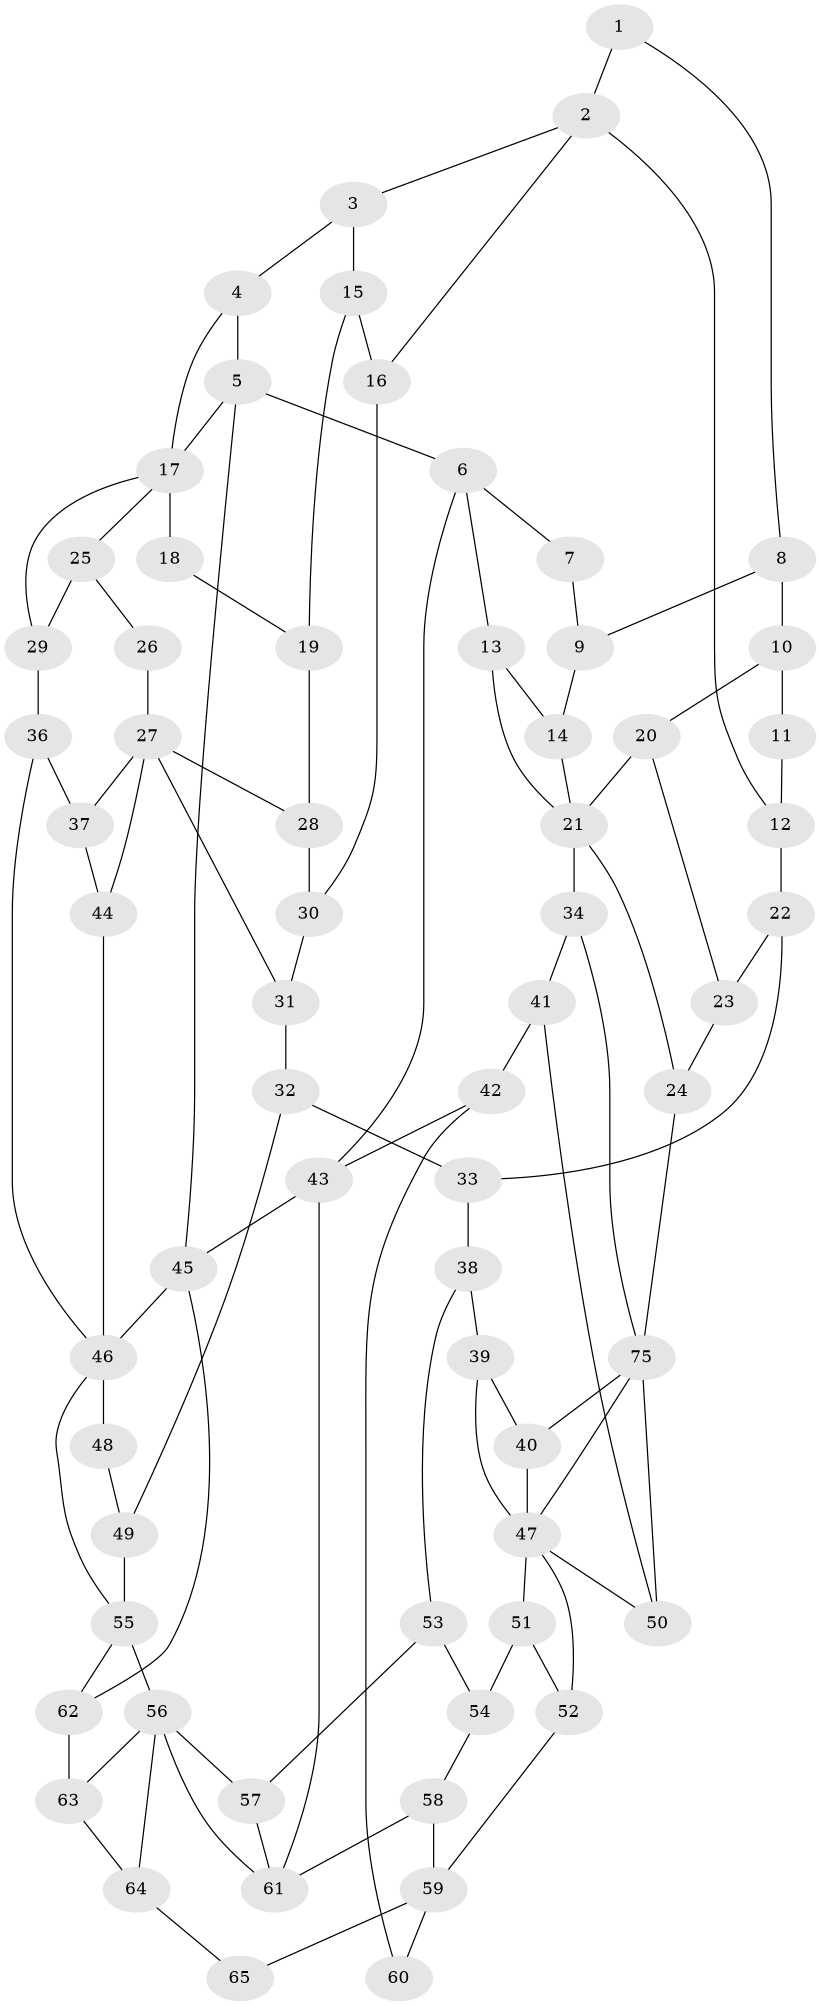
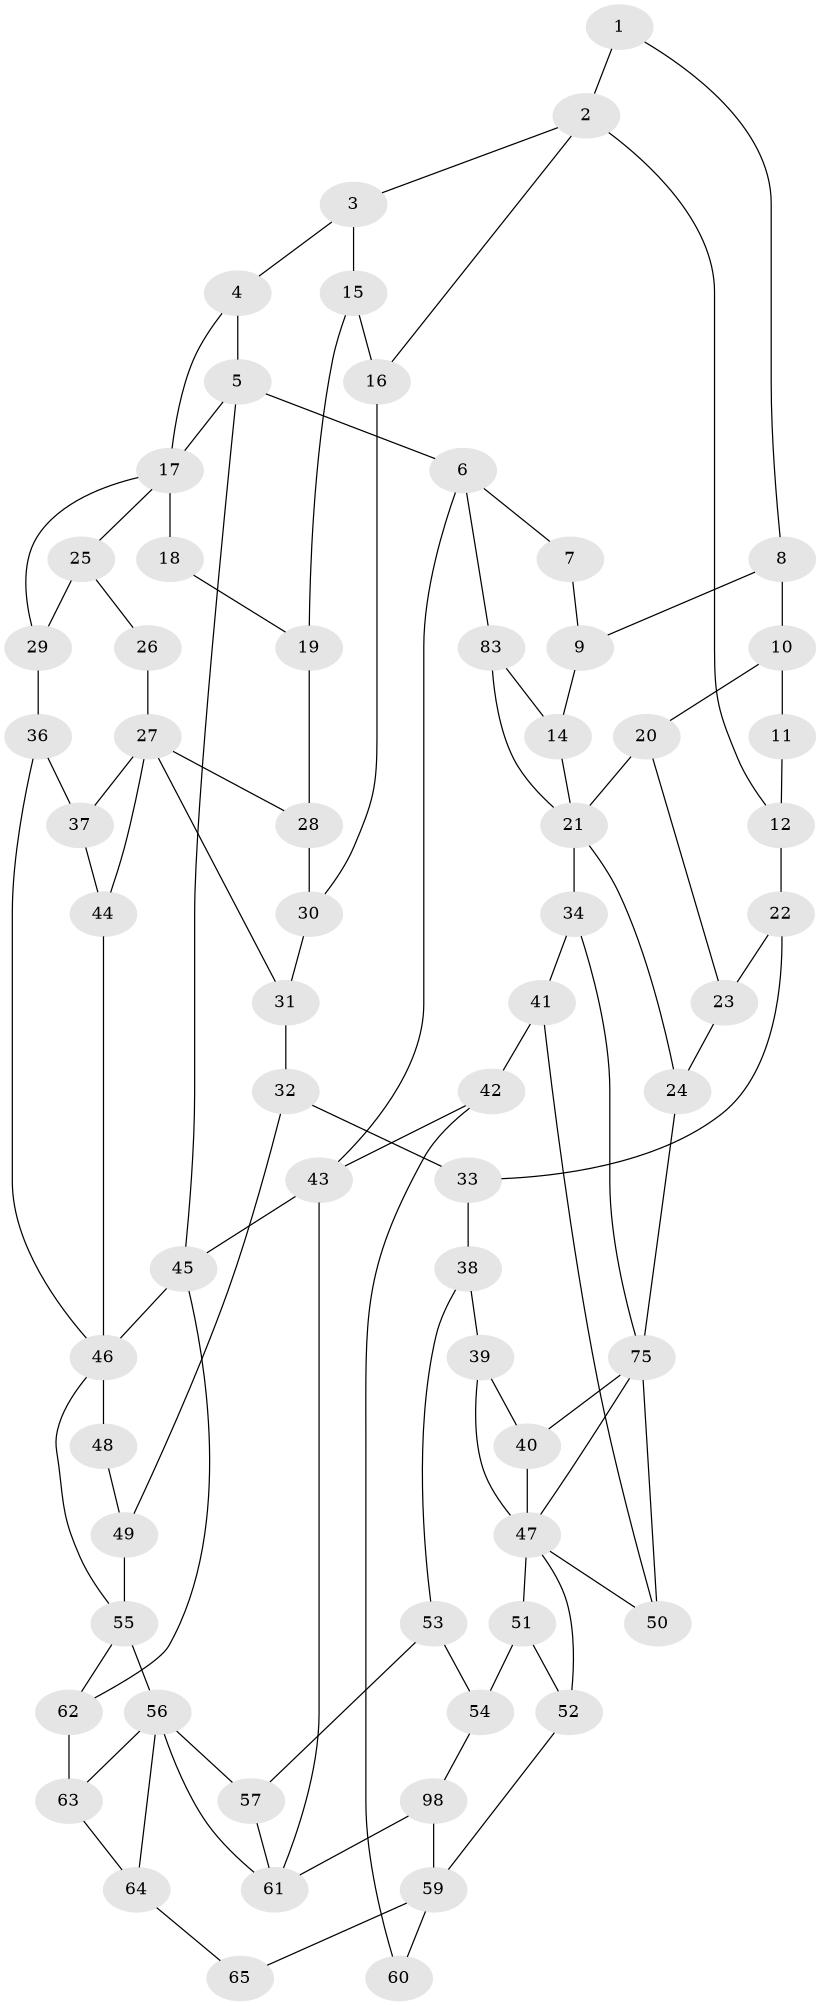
  graph {
    node [color=gray90 style=filled]
    edge [weight=1.0]
    1
    2
    8
    3
    12
    16
    9
    10
    4
    15
    22
    30
    5
    17
    19
    6
    45
    18
    25
    29
    7
-   13
+   13 [label=83]
    43
    46
    62
    14
    21
    61
    11
    20
    23
    33
    24
    34
    28
    31
    26
    36
    n39 [label=75]
    41
    38
    40
    47
    50
    27
    37
    44
    32
    49
    55
    39
    53
    42
    51
    52
    48
    54
    57
    60
    63
    56
    59
-   58
+   58 [label=98]
    64
    65
    1 -- 2
    1 -- 8
    2 -- 3
    2 -- 12
    2 -- 16
    8 -- 9
    8 -- 10
    3 -- 4
    3 -- 15
    12 -- 22
    16 -- 30
    9 -- 14
    10 -- 11
    10 -- 20
    4 -- 5
    4 -- 17
    15 -- 16
    15 -- 19
    22 -- 23
    22 -- 33
    30 -- 31
    5 -- 17
    5 -- 6
    5 -- 45
    17 -- 18 [weight=2.0]
    17 -- 25
    17 -- 29
    19 -- 28
    6 -- 7
    6 -- 13
    6 -- 43
    45 -- 46
    45 -- 62
    18 -- 19
    25 -- 29
    25 -- 26
    29 -- 36
    7 -- 9
    13 -- 14
    13 -- 21
    43 -- 45
    43 -- 61
    46 -- 55
    46 -- 48 [weight=2.0]
    62 -- 63
    14 -- 21
    21 -- 24
    21 -- 34
    11 -- 12
    20 -- 21
    20 -- 23
    23 -- 24
    33 -- 38
    24 -- n39
    34 -- n39
    34 -- 41
    28 -- 30
    31 -- 32
    26 -- 27 [weight=2.0]
    36 -- 46
    36 -- 37
    n39 -- 40
    n39 -- 47
    n39 -- 50
    41 -- 50
    41 -- 42
    38 -- 39
    38 -- 53
    40 -- 47
    47 -- 50
    47 -- 51
    47 -- 52
    27 -- 28
    27 -- 31
    27 -- 37
    27 -- 44
    37 -- 44
    44 -- 46
    32 -- 33
    32 -- 49
    49 -- 55
    55 -- 62
    55 -- 56 [weight=2.0]
    39 -- 40
    39 -- 47
    53 -- 54
    53 -- 57
    42 -- 43
    42 -- 60
    51 -- 52
    51 -- 54
    52 -- 59
    48 -- 49
    54 -- 58
    57 -- 61
    63 -- 64
    56 -- 61
    56 -- 57
    56 -- 63
    56 -- 64
    59 -- 60
    59 -- 65
    58 -- 61
    58 -- 59
    64 -- 65
  }
